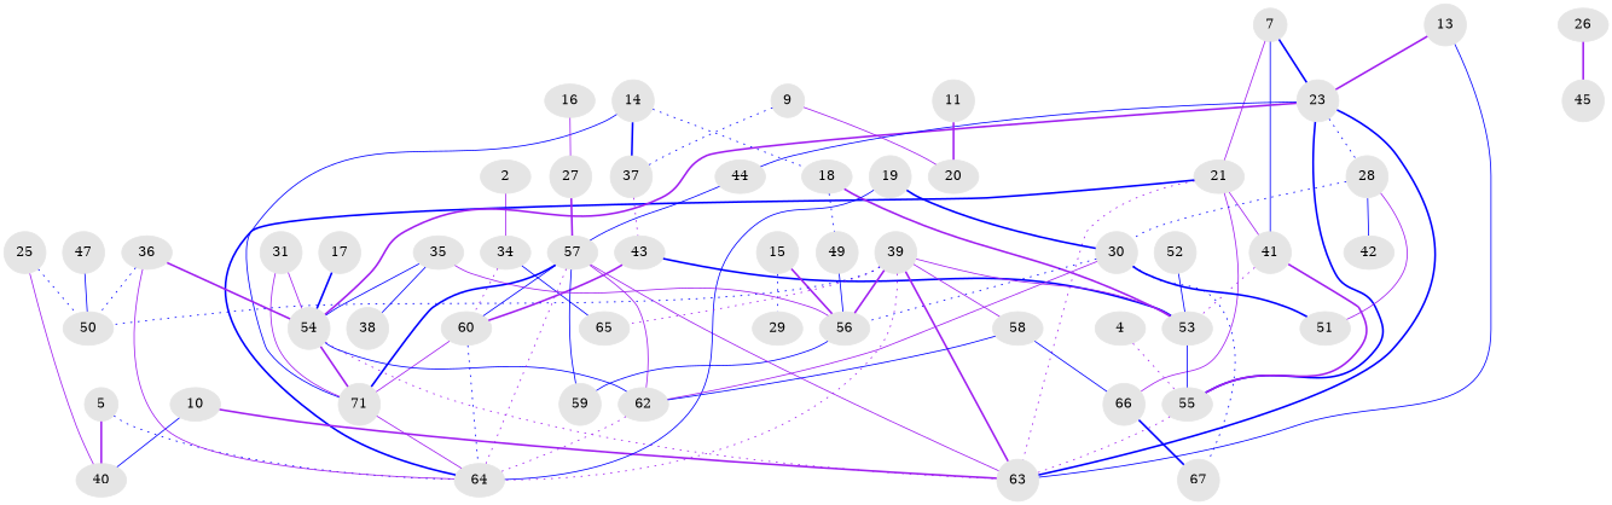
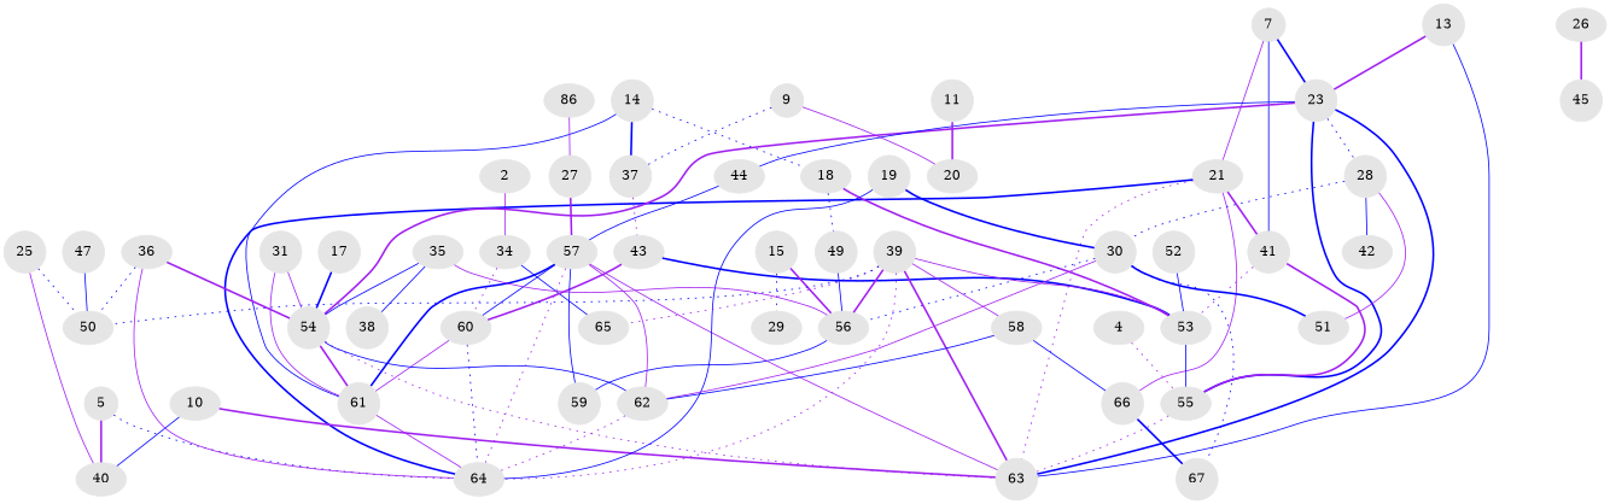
  graph {
    node [color=gray90 shape=circle style=filled]
    edge [color=purple style=solid weight=1.0]
    2 [shape=ellipse]
    34 [shape=ellipse]
    60 [shape=ellipse]
    65 [shape=ellipse]
    4 [shape=ellipse]
    55 [shape=ellipse]
    63
    40 [shape=ellipse]
    5
    64 [shape=ellipse]
    21 [shape=ellipse]
    7
    23
    41
    66
    54
    28
    44 [shape=ellipse]
    53 [shape=ellipse]
    20 [shape=ellipse]
    9
    37
    43 [shape=ellipse]
    10 [shape=ellipse]
    11
    13
    14
    18 [shape=ellipse]
-   61 [label=71]
+   61
    49
    29 [shape=ellipse]
    15
    56 [shape=ellipse]
    59
-   16 [shape=ellipse]
+   16 [shape=ellipse label=86]
    27
    57 [shape=ellipse]
    17
    62 [shape=ellipse]
    19
    30
    51 [shape=ellipse]
    67
    42 [shape=ellipse]
    25
    50 [shape=ellipse]
    26 [shape=ellipse]
    45
    31
    35 [shape=ellipse]
    38
    36 [shape=ellipse]
    39
    58 [shape=ellipse]
    47
    52
    2 -- 34
    34 -- 60 [style=dotted]
    34 -- 65 [color=blue]
    60 -- 64 [color=blue style=dotted]
    60 -- 61
    4 -- 55 [style=dotted]
    55 -- 63 [style=dotted]
    5 -- 40 [style=bold]
    5 -- 64 [color=blue style=dotted]
    21 -- 63 [style=dotted]
    21 -- 64 [color=blue style=bold]
-   21 -- 41
+   21 -- 41 [style=bold]
    21 -- 66
    7 -- 21
    7 -- 23 [color=blue style=bold]
    7 -- 41 [color=blue]
    23 -- 55 [color=blue style=bold]
    23 -- 63 [color=blue style=bold]
    23 -- 54 [style=bold]
    23 -- 28 [color=blue style=dotted]
    23 -- 44 [color=blue]
    41 -- 55 [style=bold]
    41 -- 53 [style=dotted]
    66 -- 67 [color=blue style=bold]
    54 -- 63 [style=dotted]
    54 -- 61 [style=bold]
    54 -- 62 [color=blue weight=2.0]
    28 -- 30 [color=blue style=dotted]
    28 -- 51
    28 -- 42 [color=blue]
    44 -- 57 [color=blue]
    53 -- 55 [color=blue]
    9 -- 20
    9 -- 37 [color=blue style=dotted]
    37 -- 43 [style=dotted]
    43 -- 60 [style=bold]
    43 -- 53 [color=blue style=bold]
    10 -- 63 [style=bold]
    10 -- 40 [color=blue]
    11 -- 20 [style=bold]
    13 -- 63 [color=blue]
    13 -- 23 [style=bold]
    14 -- 37 [color=blue style=bold]
    14 -- 18 [color=blue style=dotted]
    14 -- 61 [color=blue]
    18 -- 53 [style=bold]
    18 -- 49 [color=blue style=dotted]
    61 -- 64
    49 -- 56 [color=blue]
    15 -- 29 [color=blue style=dotted]
    15 -- 56 [style=bold]
    56 -- 59 [color=blue]
    16 -- 27
    27 -- 57 [style=bold]
    57 -- 60 [color=blue]
    57 -- 63
    57 -- 64 [style=dotted weight=2.0]
    57 -- 61 [color=blue style=bold]
    57 -- 59 [color=blue]
    57 -- 62
    17 -- 54 [color=blue style=bold]
    62 -- 64 [style=dotted]
    19 -- 64 [color=blue]
    19 -- 30 [color=blue style=bold]
    30 -- 56 [color=blue style=dotted]
    30 -- 62
    30 -- 51 [color=blue style=bold]
    30 -- 67 [color=blue style=dotted]
    25 -- 40
    25 -- 50 [color=blue style=dotted]
    26 -- 45 [style=bold]
    31 -- 54
    31 -- 61
    35 -- 54 [color=blue]
    35 -- 56
    35 -- 38 [color=blue]
    36 -- 64
    36 -- 54 [style=bold]
    36 -- 50 [color=blue style=dotted]
    39 -- 65 [style=dotted]
    39 -- 63 [style=bold]
    39 -- 64 [style=dotted]
    39 -- 53
    39 -- 56 [style=bold]
    39 -- 50 [color=blue style=dotted]
    39 -- 58
    58 -- 66 [color=blue]
    58 -- 62 [color=blue]
    47 -- 50 [color=blue]
    52 -- 53 [color=blue]
  }
